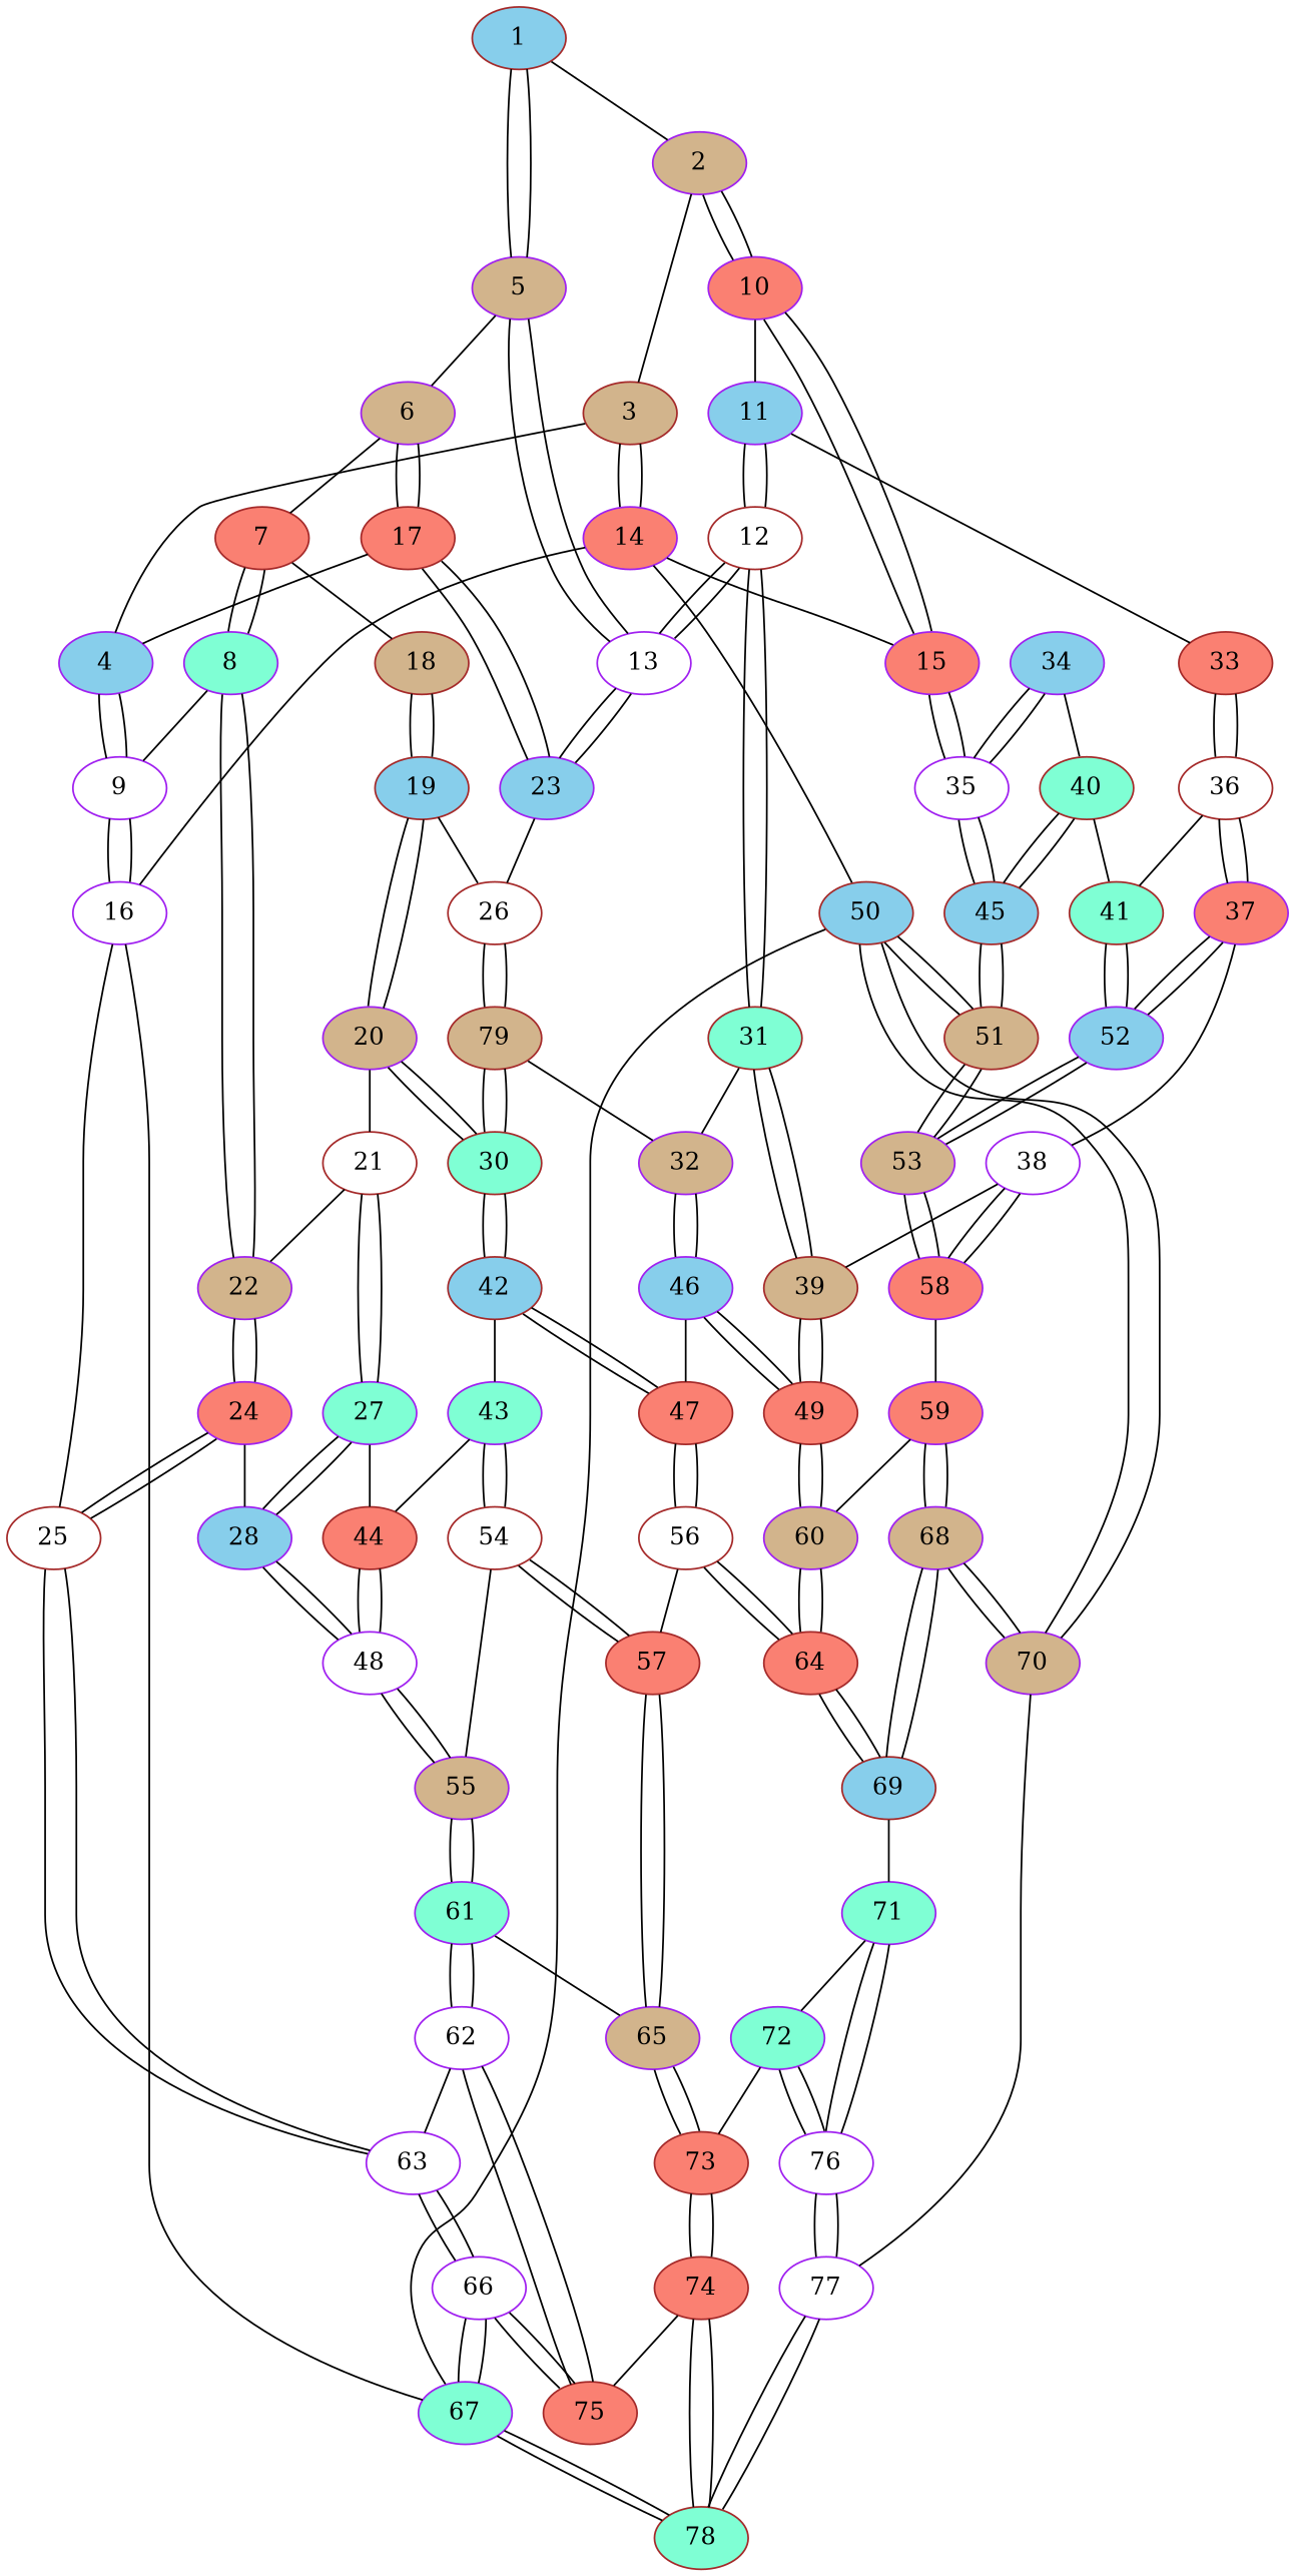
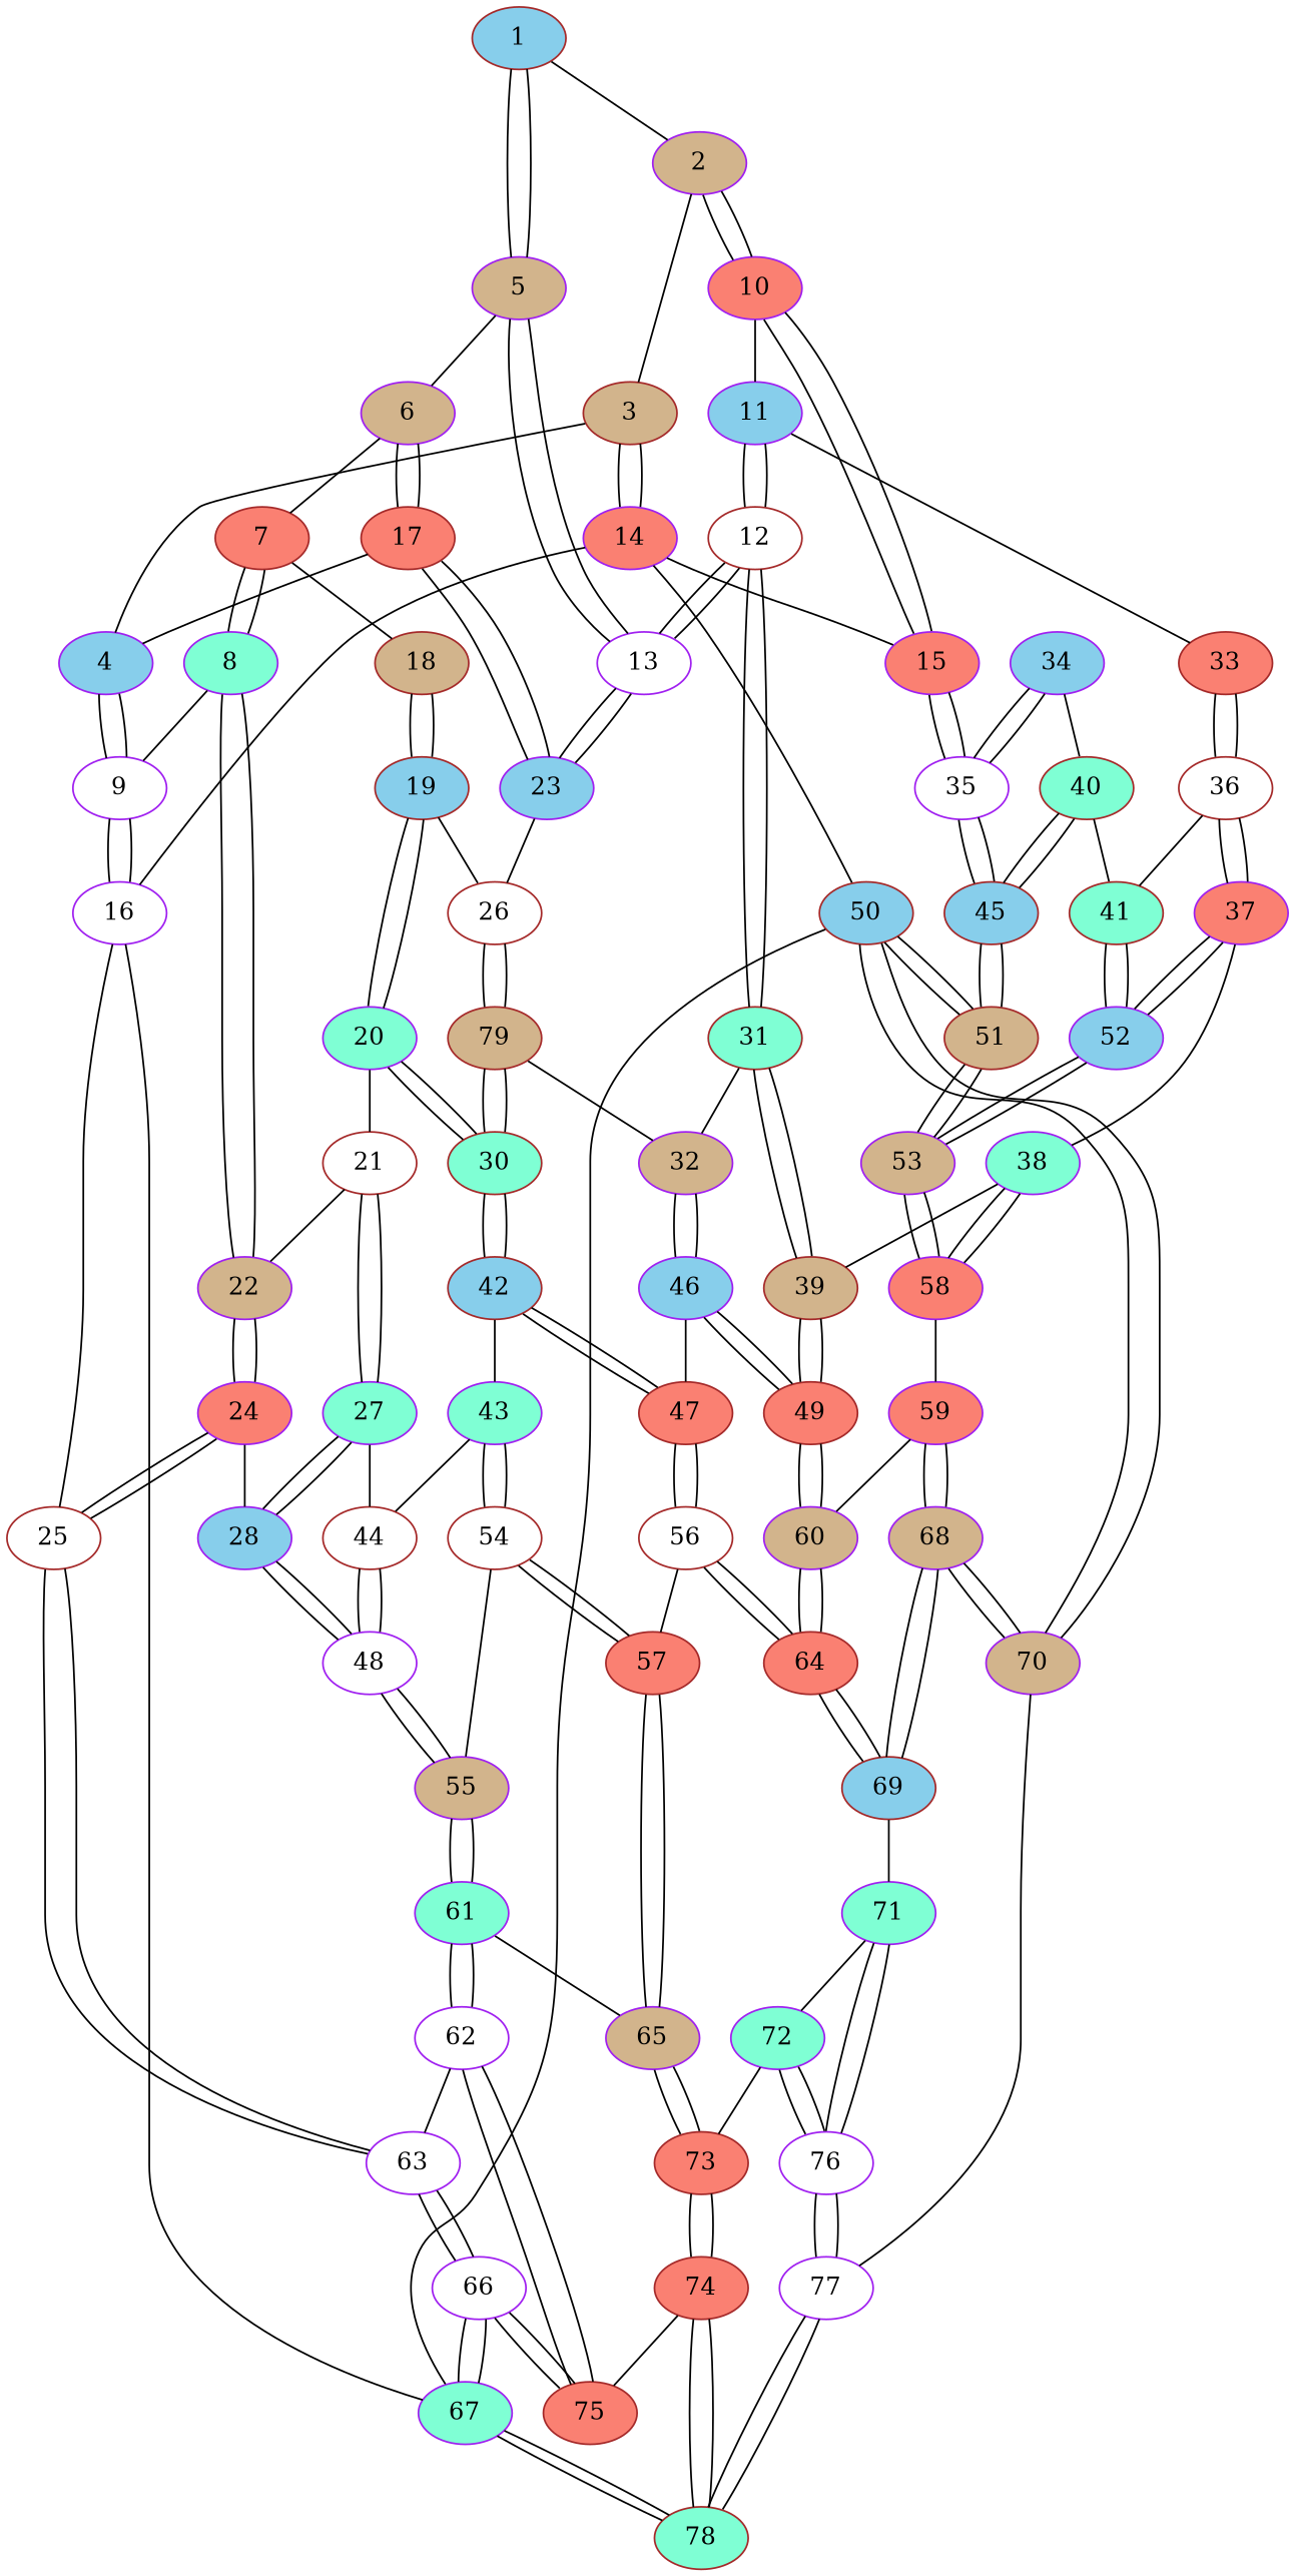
  graph {
    node [color=purple fillcolor=white style=filled]
    1 [color=brown fillcolor=skyblue]
    2 [fillcolor=tan]
    5 [fillcolor=tan]
    3 [color=brown fillcolor=tan]
    10 [fillcolor=salmon]
    6 [fillcolor=tan]
    13
    4 [fillcolor=skyblue]
    14 [fillcolor=salmon]
    11 [fillcolor=skyblue]
    15 [fillcolor=salmon]
    9
    16
    50 [color=brown fillcolor=skyblue]
    7 [color=brown fillcolor=salmon]
    17 [color=brown fillcolor=salmon]
    23 [fillcolor=skyblue]
    8 [fillcolor=aquamarine]
    18 [color=brown fillcolor=tan]
    22 [fillcolor=tan]
    19 [color=brown fillcolor=skyblue]
    24 [fillcolor=salmon]
    25 [color=brown]
    67 [fillcolor=aquamarine]
    12 [color=brown]
    33 [color=brown fillcolor=salmon]
    35
    31 [color=brown fillcolor=aquamarine]
    36 [color=brown]
    32 [fillcolor=tan]
    39 [color=brown fillcolor=tan]
    26 [color=brown]
    51 [color=brown fillcolor=tan]
    70 [fillcolor=tan]
    45 [color=brown fillcolor=skyblue]
    63
    78 [color=brown fillcolor=aquamarine]
-   20 [fillcolor=tan]
+   20 [fillcolor=aquamarine]
    21 [color=brown]
    30 [color=brown fillcolor=aquamarine]
    n41 [color=brown fillcolor=tan label=79]
    27 [fillcolor=aquamarine]
    42 [color=brown fillcolor=skyblue]
    28 [fillcolor=skyblue]
-   44 [color=brown fillcolor=salmon]
+   44 [color=brown]
    48
    66
    55 [fillcolor=tan]
    46 [fillcolor=skyblue]
    43 [fillcolor=aquamarine]
    47 [color=brown fillcolor=salmon]
    49 [color=brown fillcolor=salmon]
    34 [fillcolor=skyblue]
    40 [color=brown fillcolor=aquamarine]
    37 [fillcolor=salmon]
    41 [color=brown fillcolor=aquamarine]
-   38
+   38 [fillcolor=aquamarine]
    52 [fillcolor=skyblue]
    58 [fillcolor=salmon]
    53 [fillcolor=tan]
    59 [fillcolor=salmon]
    60 [fillcolor=tan]
    54 [color=brown]
    56 [color=brown]
    57 [color=brown fillcolor=salmon]
    64 [color=brown fillcolor=salmon]
    61 [fillcolor=aquamarine]
    77
    65 [fillcolor=tan]
    62
    69 [color=brown fillcolor=skyblue]
    73 [color=brown fillcolor=salmon]
    68 [fillcolor=tan]
    75 [color=brown fillcolor=salmon]
    71 [fillcolor=aquamarine]
    74 [color=brown fillcolor=salmon]
    72 [fillcolor=aquamarine]
    76
    1 -- 2
    1 -- 5
    1 -- 5
    2 -- 3
    2 -- 10
    2 -- 10
    5 -- 6
    5 -- 13
    5 -- 13
    3 -- 4
    3 -- 14
    3 -- 14
    10 -- 11
    10 -- 15
    10 -- 15
    6 -- 7
    6 -- 17
    6 -- 17
    13 -- 23
    13 -- 23
    4 -- 9
    4 -- 9
    14 -- 15
    14 -- 16
    14 -- 50
    11 -- 12
    11 -- 12
    11 -- 33
    15 -- 35
    15 -- 35
    9 -- 16
    9 -- 16
    16 -- 25
    16 -- 67
    50 -- 67
    50 -- 51
    50 -- 51
    50 -- 70
    50 -- 70
    7 -- 8
    7 -- 8
    7 -- 18
    17 -- 4
    17 -- 23
    17 -- 23
    23 -- 26
    8 -- 9
    8 -- 22
    8 -- 22
    18 -- 19
    18 -- 19
    22 -- 24
    22 -- 24
    19 -- 26
    19 -- 20
    19 -- 20
    24 -- 25
    24 -- 25
    24 -- 28
    25 -- 63
    25 -- 63
    67 -- 78
    67 -- 78
    12 -- 13
    12 -- 13
    12 -- 31
    12 -- 31
    33 -- 36
    33 -- 36
    35 -- 45
    35 -- 45
    31 -- 32
    31 -- 39
    31 -- 39
    36 -- 37
    36 -- 37
    36 -- 41
    32 -- 46
    32 -- 46
    39 -- 49
    39 -- 49
    26 -- n41
    26 -- n41
    51 -- 53
    51 -- 53
    70 -- 77
    45 -- 51
    45 -- 51
    63 -- 66
    63 -- 66
    20 -- 21
    20 -- 30
    20 -- 30
    21 -- 22
    21 -- 27
    21 -- 27
    30 -- 42
    30 -- 42
    n41 -- 32
    n41 -- 30
    n41 -- 30
    27 -- 28
    27 -- 28
    27 -- 44
    42 -- 43
    42 -- 47
    42 -- 47
    28 -- 48
    28 -- 48
    44 -- 48
    44 -- 48
    48 -- 55
    48 -- 55
    66 -- 67
    66 -- 67
    66 -- 75
    66 -- 75
    55 -- 61
    55 -- 61
    46 -- 47
    46 -- 49
    46 -- 49
    43 -- 44
    43 -- 54
    43 -- 54
    47 -- 56
    47 -- 56
    49 -- 60
    49 -- 60
    34 -- 35
    34 -- 35
    34 -- 40
    40 -- 45
    40 -- 45
    40 -- 41
    37 -- 38
    37 -- 52
    37 -- 52
    41 -- 52
    41 -- 52
    38 -- 39
    38 -- 58
    38 -- 58
    52 -- 53
    52 -- 53
    58 -- 59
    53 -- 58
    53 -- 58
    59 -- 60
    59 -- 68
    59 -- 68
    60 -- 64
    60 -- 64
    54 -- 55
    54 -- 57
    54 -- 57
    56 -- 57
    56 -- 64
    56 -- 64
    57 -- 65
    57 -- 65
    64 -- 69
    64 -- 69
    61 -- 65
    61 -- 62
    61 -- 62
    77 -- 78
    77 -- 78
    65 -- 73
    65 -- 73
    62 -- 63
    62 -- 75
    62 -- 75
    69 -- 71
    73 -- 74
    73 -- 74
    68 -- 70
    68 -- 70
    68 -- 69
    68 -- 69
    71 -- 72
    71 -- 76
    71 -- 76
    74 -- 78
    74 -- 78
    74 -- 75
    72 -- 73
    72 -- 76
    72 -- 76
    76 -- 77
    76 -- 77
  }
